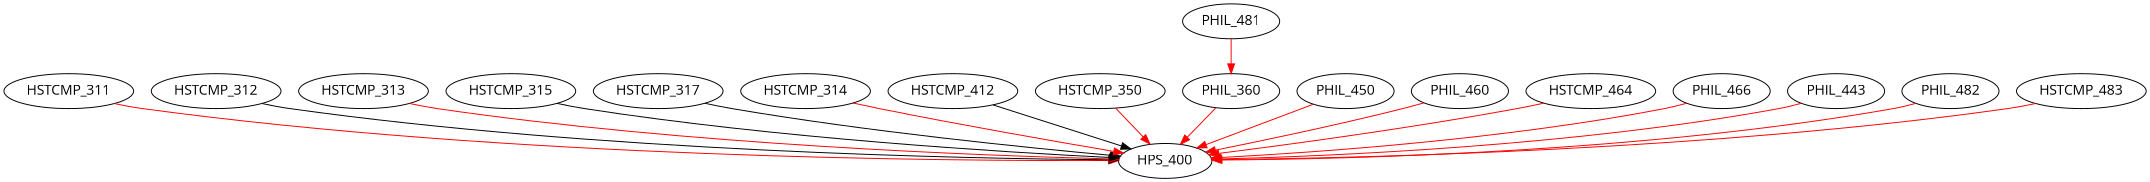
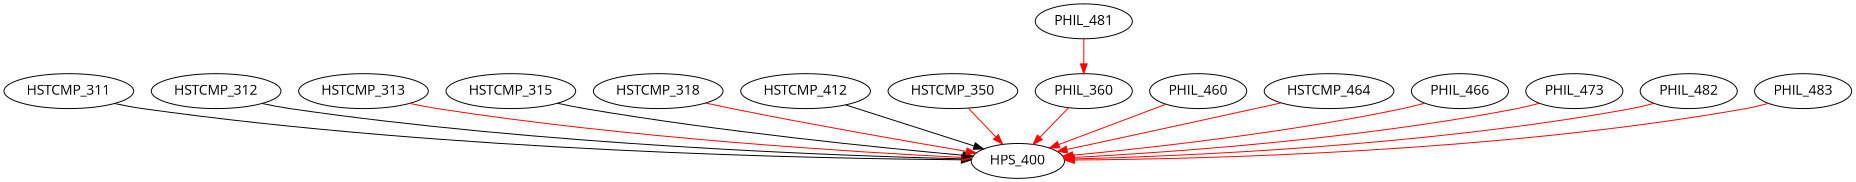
  digraph {
    fontname="Open Sans"
    node [fontname="Open Sans"]
    edge [color=red fontname="Open Sans"]
    HSTCMP_311
    HPS_400
    HSTCMP_312
    HSTCMP_313
    HSTCMP_315
-   HSTCMP_317
-   HSTCMP_318 [label=HSTCMP_314]
+   HSTCMP_318
    HSTCMP_412
    n9 [label=HSTCMP_350]
    PHIL_360
-   PHIL_450
    PHIL_460
    n13 [label=HSTCMP_464]
    PHIL_466
-   PHIL_473 [label=PHIL_443]
+   PHIL_473
    PHIL_481
    PHIL_482
-   PHIL_483 [label=HSTCMP_483]
-   HSTCMP_311 -> HPS_400
+   PHIL_483
+   HSTCMP_311 -> HPS_400 [color=black]
    HSTCMP_312 -> HPS_400 [color=black]
    HSTCMP_313 -> HPS_400
    HSTCMP_315 -> HPS_400 [color=black]
-   HSTCMP_317 -> HPS_400 [color=black]
    HSTCMP_318 -> HPS_400
    HSTCMP_412 -> HPS_400 [color=black]
    n9 -> HPS_400
    PHIL_360 -> HPS_400
-   PHIL_450 -> HPS_400
    PHIL_460 -> HPS_400
    n13 -> HPS_400
    PHIL_466 -> HPS_400
    PHIL_473 -> HPS_400
    PHIL_481 -> PHIL_360
    PHIL_482 -> HPS_400
    PHIL_483 -> HPS_400
  }
